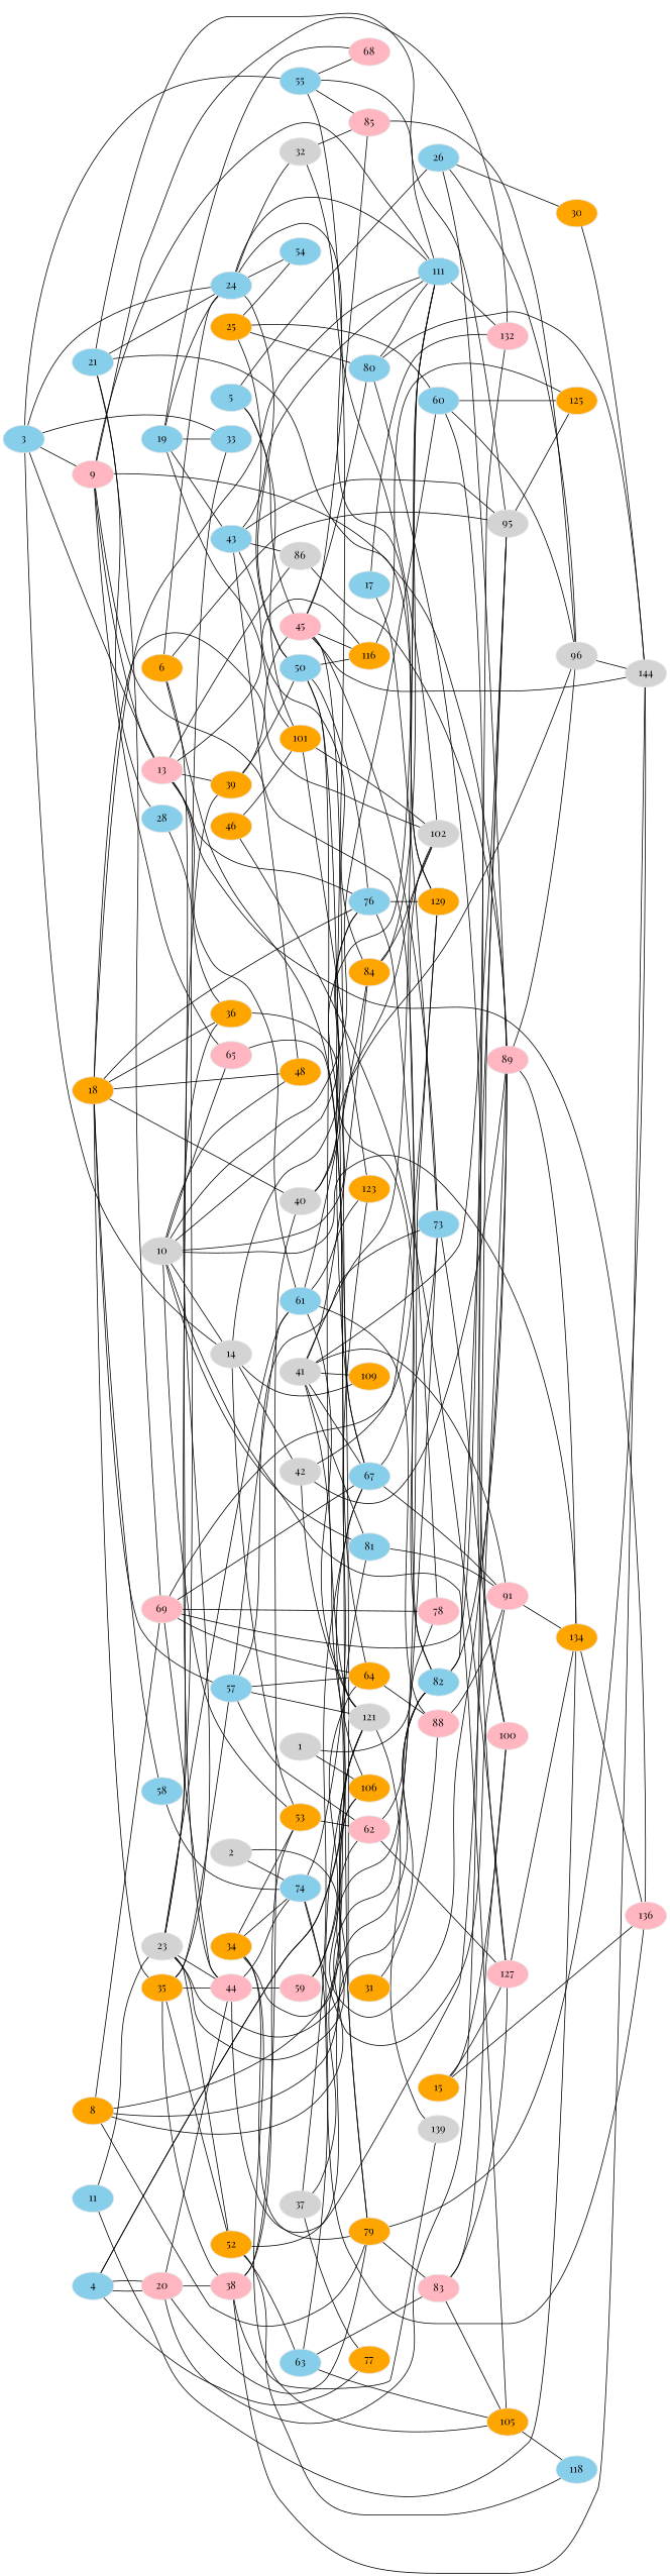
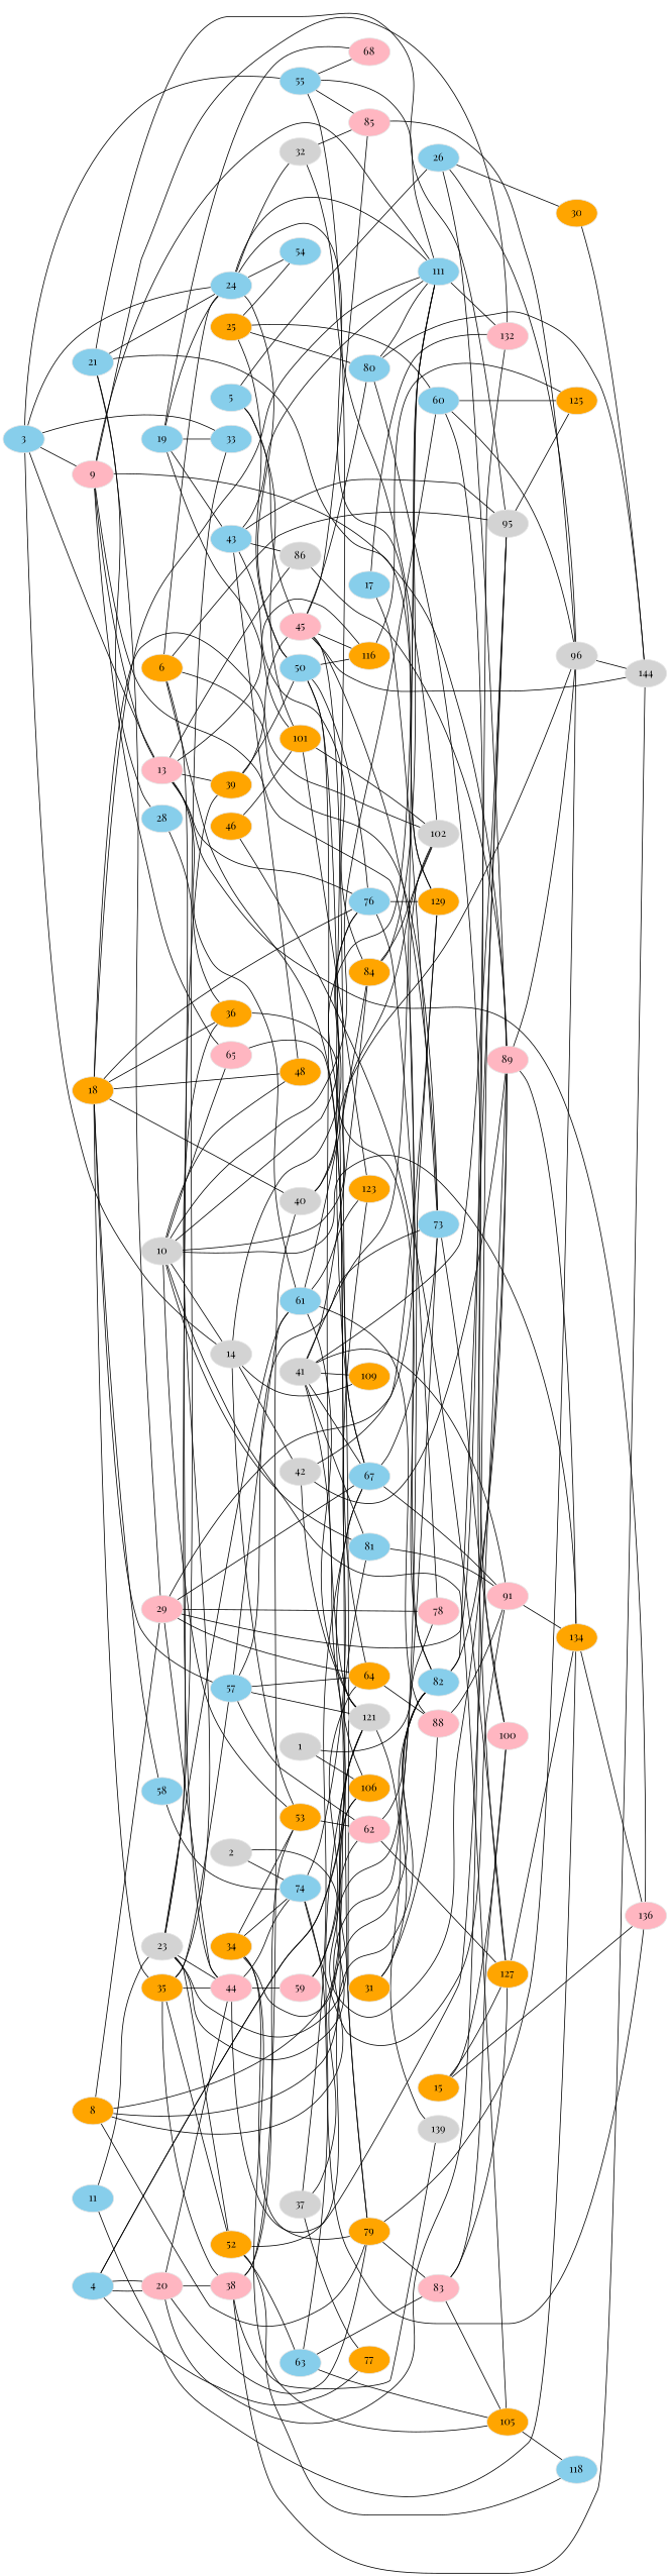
  graph {
    fontname="Playfair Display"
    rankdir=LR
    node [color=gray90 fillcolor=skyblue fontname="Playfair Display" style=filled]
    edge [fontname="Playfair Display"]
    1 [fillcolor=lightgrey]
    78 [fillcolor=lightpink]
    106 [fillcolor=orange]
    74 [super="+142"]
    136 [fillcolor=lightpink]
    91 [fillcolor=lightpink super="+107"]
    123 [fillcolor=orange]
    2 [fillcolor=lightgrey]
    89 [fillcolor=lightpink super="+133"]
    134 [fillcolor=orange]
    96 [fillcolor=lightgrey super="+98"]
    3 [super="+7"]
    9 [fillcolor=lightpink super="+130"]
    13 [fillcolor=lightpink super="+75"]
    14 [fillcolor=lightgrey super="+117"]
    24 [super="+110"]
    33
    55 [super="+87"]
    65 [fillcolor=lightpink]
    82 [super="+90"]
    111 [super="+135"]
    132 [fillcolor=lightpink]
    76
    39 [fillcolor=orange]
    61 [super="+93"]
    86 [fillcolor=lightgrey]
    116 [fillcolor=orange]
    53 [fillcolor=orange super="+66"]
    42 [fillcolor=lightgrey super="+115"]
    109 [fillcolor=orange]
    32 [fillcolor=lightgrey super="+104"]
    129 [fillcolor=orange]
    50 [super="+114"]
    54
    67 [super="+69"]
    68 [fillcolor=lightpink]
    85 [fillcolor=lightpink]
    4 [super="+140"]
    20 [fillcolor=lightpink super="+113"]
    77 [fillcolor=orange]
    81 [super="+138"]
    44 [fillcolor=lightpink super="+99"]
    95 [fillcolor=lightgrey super="+120"]
    n44 [fillcolor=orange label=79 super="+103"]
    38 [fillcolor=lightpink super="+137"]
    73 [super="+124"]
    5 [super="+27"]
    26
    45 [fillcolor=lightpink super="+79"]
    101 [fillcolor=orange]
    30 [fillcolor=orange]
    80
    144 [fillcolor=lightgrey]
    102 [fillcolor=lightgrey super="+112"]
    6 [fillcolor=orange]
    64 [fillcolor=orange]
    59 [fillcolor=lightpink]
    88 [fillcolor=lightpink]
    100 [fillcolor=lightpink super="+122"]
    125 [fillcolor=orange]
    8 [fillcolor=orange super="+12"]
-   29 [fillcolor=lightpink super="+126" label=69]
+   29 [fillcolor=lightpink super="+126"]
    121 [fillcolor=lightgrey super="+131"]
    83 [fillcolor=lightpink]
    139 [fillcolor=lightgrey]
    10 [fillcolor=lightgrey super="+16"]
    48 [fillcolor=orange]
    60
    105 [fillcolor=orange super="+145"]
    62 [fillcolor=lightpink]
    118
    23 [fillcolor=lightgrey super="+128"]
    52 [fillcolor=orange super="+119"]
    11
    84 [fillcolor=orange]
    15 [fillcolor=orange]
-   127 [fillcolor=lightpink super="+141"]
+   127 [fillcolor=orange super="+141"]
    17
    18 [fillcolor=orange super="+49"]
    35 [fillcolor=orange super="+47"]
    36 [fillcolor=orange super="+56"]
    40 [fillcolor=lightgrey]
    57 [super="+92"]
    58
    19 [super="+97"]
    43 [super="+94"]
    21 [super="+22"]
    28
    63
    25 [fillcolor=orange super="+72"]
    31 [fillcolor=orange]
    34 [fillcolor=orange super="+143"]
    37 [fillcolor=lightgrey]
    41 [fillcolor=lightgrey super="+51"]
    46 [fillcolor=orange]
    1 -- 78
    1 -- 106
    74 -- 136
    74 -- 91
    74 -- 123
    91 -- 134
    2 -- 74
    2 -- 89
    89 -- 134
    89 -- 96
    134 -- 136
    96 -- 144
    3 -- 9
    3 -- 13
    3 -- 14
    3 -- 24
    3 -- 33
    3 -- 55
    9 -- 89
    9 -- 13
    9 -- 65
    9 -- 82
    9 -- 111
    9 -- 132
    13 -- 136
    13 -- 76
    13 -- 39
    13 -- 61
    13 -- 86
    13 -- 116
    14 -- 76
    14 -- 53
    14 -- 42
    14 -- 109
    24 -- 111
    24 -- 32
    24 -- 129
    24 -- 50
    24 -- 54
    55 -- 111
    55 -- 67
    55 -- 68
    55 -- 85
    65 -- n44
    82 -- 89
    82 -- 95
    111 -- 132
    76 -- 78
    76 -- 129
    39 -- 50
    39 -- 45
    61 -- 123
    61 -- 88
    61 -- 121
    61 -- 84
    86 -- 89
    116 -- 125
    53 -- 62
    42 -- 89
    42 -- 102
    42 -- 121
    32 -- 85
    32 -- 102
    50 -- 76
    50 -- 116
    50 -- n44
    50 -- 121
    67 -- 91
    67 -- 73
    85 -- 96
    4 -- 67
    4 -- 20
    4 -- 20
    4 -- 77
    4 -- 81
    20 -- 44
    20 -- 95
    20 -- n44
    20 -- 38
    81 -- 91
    44 -- 74
    44 -- 89
    44 -- 59
    95 -- 125
-   n44 -- 144
+   n44 -- 96
    n44 -- 83
    38 -- 53
    38 -- 144
    38 -- 139
    38 -- 40
    73 -- 100
    5 -- 26
    5 -- 45
    5 -- 101
    26 -- 89
    26 -- 96
    26 -- 30
    45 -- 116
    45 -- 67
    45 -- 85
    45 -- 73
    45 -- 80
    45 -- 144
    101 -- 123
    101 -- 102
    30 -- 144
    80 -- 111
    80 -- 144
    80 -- 127
    6 -- 24
    6 -- 44
    6 -- 95
+   6 -- 73
    6 -- 64
    64 -- 88
    59 -- 64
    59 -- 121
    88 -- 91
    8 -- 106
    8 -- n44
    8 -- 73
    8 -- 29
    8 -- 121
    29 -- 78
    29 -- 132
    29 -- 129
    29 -- 67
    29 -- 44
    29 -- 64
    121 -- 139
    83 -- 100
    83 -- 105
    83 -- 127
    10 -- 134
    10 -- 14
    10 -- 65
    10 -- 76
    10 -- 53
    10 -- 81
    10 -- 102
    10 -- 48
    10 -- 60
    10 -- 105
    60 -- 96
    60 -- 100
    60 -- 125
    105 -- 118
    62 -- 82
    62 -- 127
    23 -- 33
    23 -- 39
    23 -- 61
    23 -- 129
    23 -- 44
    23 -- 62
    23 -- 52
    52 -- 82
    52 -- 118
    52 -- 63
    11 -- 134
    11 -- 23
    84 -- 111
    84 -- 102
    15 -- 136
    15 -- 100
    15 -- 127
    127 -- 134
    17 -- 132
    17 -- 73
    18 -- 111
    18 -- 76
    18 -- 102
    18 -- 48
    18 -- 35
    18 -- 36
    18 -- 40
    18 -- 57
    18 -- 58
    35 -- 44
    35 -- 38
    35 -- 52
    35 -- 36
    35 -- 57
    36 -- 82
    40 -- 96
    40 -- 111
    57 -- 61
    57 -- 73
    57 -- 64
    57 -- 121
    57 -- 62
    58 -- 74
    19 -- 24
    19 -- 33
    19 -- 68
    19 -- 101
    19 -- 43
    43 -- 111
    43 -- 86
    43 -- 95
    43 -- 48
    43 -- 84
    21 -- 24
    21 -- 129
    21 -- 95
    21 -- 29
    21 -- 28
    28 -- 36
    63 -- 121
    63 -- 83
    63 -- 105
    25 -- 50
    25 -- 54
    25 -- 80
    25 -- 60
+   31 -- 82
    31 -- 88
    34 -- 106
    34 -- 74
    34 -- 53
    34 -- n44
    34 -- 105 [weight=2]
    37 -- 82
    37 -- 67
    37 -- 77
    41 -- 106
    41 -- 91
    41 -- 111
    41 -- 109
    41 -- 67
    41 -- 81
    41 -- 95
    41 -- 84
    46 -- 101
    46 -- 127
  }
